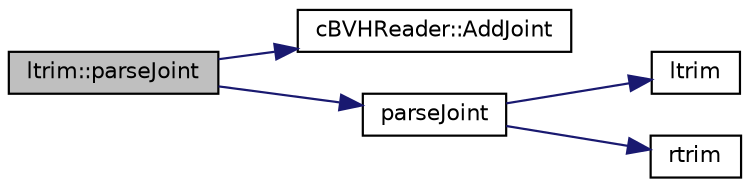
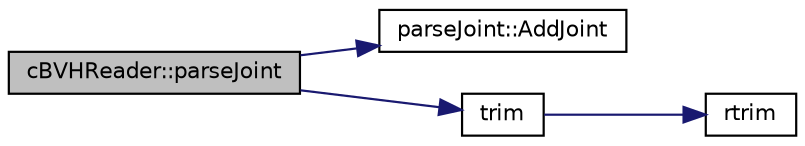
  digraph {
    rankdir=LR
    node [color=black fillcolor=white fontname=Helvetica fontsize=10 shape=record style=filled]
    edge [color=midnightblue fontname=Helvetica fontsize=10 labelfontname=Helvetica labelfontsize=10 style=solid]
-   n1 [fillcolor=grey75 fontcolor=black height=0.2 label="ltrim::parseJoint" width=0.4]
-   n2 [height=0.2 label="cBVHReader::AddJoint" width=0.4]
-   n3 [height=0.2 label=parseJoint width=0.4]
-   n4 [height=0.2 label=ltrim width=0.4]
+   n1 [fillcolor=grey75 fontcolor=black height=0.2 label="cBVHReader::parseJoint" width=0.4]
+   n2 [height=0.2 label="parseJoint::AddJoint" width=0.4]
+   n3 [height=0.2 label=trim width=0.4]
    n5 [height=0.2 label=rtrim width=0.4]
    n1 -> n2
    n1 -> n3
-   n3 -> n4
    n3 -> n5
  }
